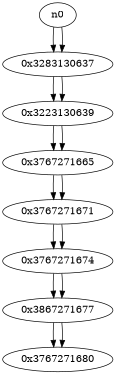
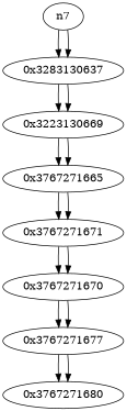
  digraph {
    n1 [label="0x3283130637"]
-   n2 [label="0x3223130639"]
+   n2 [label="0x3223130669"]
    n3 [label="0x3767271665"]
    n4 [label="0x3767271671"]
-   n5 [label="0x3767271674"]
-   n6 [label="0x3867271677"]
+   n5 [label="0x3767271670"]
+   n6 [label="0x3767271677"]
    n7 [label="0x3767271680"]
-   n0
+   n0 [label=n7]
    n1 -> n2
    n1 -> n2
    n2 -> n3
    n2 -> n3
    n3 -> n4
    n3 -> n4
    n4 -> n5
    n4 -> n5
    n5 -> n6
    n5 -> n6
    n6 -> n7
    n6 -> n7
    n0 -> n1
    n0 -> n1
  }
